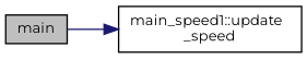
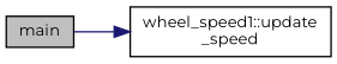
  digraph {
    rankdir=LR
    fontname=Montserrat
    node [color=black fontname=Montserrat fontsize=10 shape=record style=filled]
    n1 [fillcolor=grey75 fontcolor=black height=0.2 label=main width=0.4]
-   n2 [fillcolor=white height=0.2 label="main_speed1::update\l_speed" width=0.4]
+   n2 [fillcolor=white height=0.2 label="wheel_speed1::update\l_speed" width=0.4]
    n1 -> n2 [color=midnightblue fontname=Montserrat fontsize=10 labelfontname=Helvetica labelfontsize=10 style=solid]
  }
